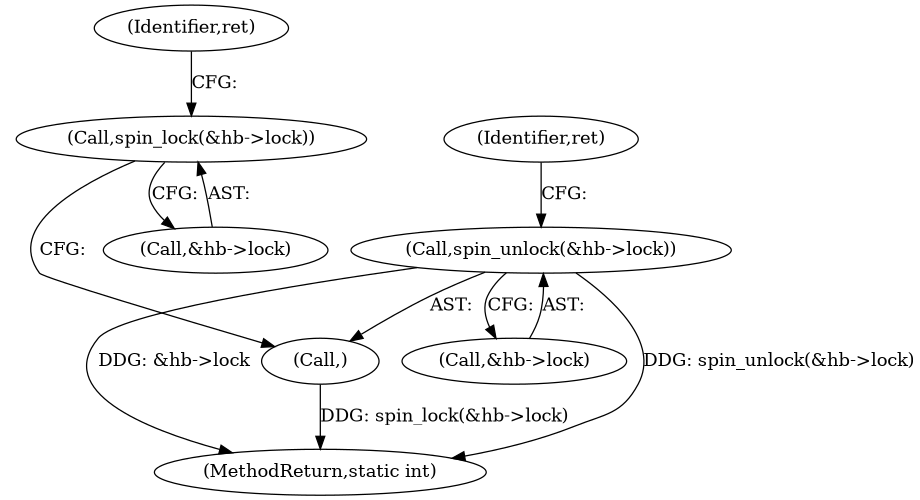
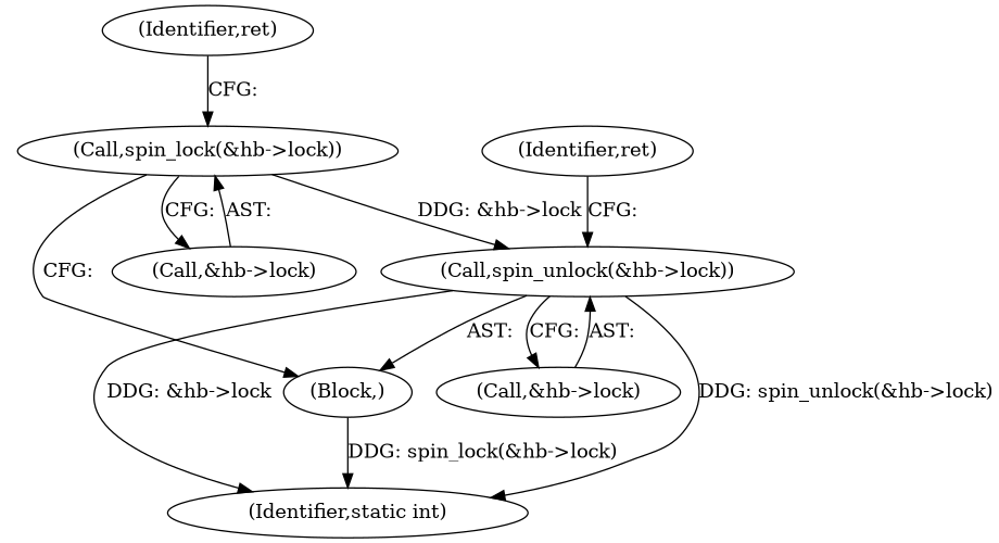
  digraph {
    n1 [label="(Call,spin_lock(&hb->lock))"]
    n2 [label="(Call,spin_unlock(&hb->lock))"]
-   n3 [label="(Call,)"]
+   n3 [label="(Block,)"]
    n4 [label="(Call,&hb->lock)"]
-   n5 [label="(MethodReturn,static int)"]
+   n5 [label="(Identifier,static int)"]
    n6 [label="(Call,&hb->lock)"]
    n7 [label="(Identifier,ret)"]
    n8 [label="(Identifier,ret)"]
+   n1 -> n2 [label="DDG: &hb->lock"]
    n1 -> n3 [label="CFG: "]
    n1 -> n4 [label="CFG: "]
    n2 -> n3 [label="AST: "]
    n2 -> n5 [label="DDG: spin_unlock(&hb->lock)"]
    n2 -> n5 [label="DDG: &hb->lock"]
    n2 -> n6 [label="CFG: "]
    n3 -> n5 [label="DDG: spin_lock(&hb->lock)"]
    n4 -> n1 [label="AST: "]
    n6 -> n2 [label="AST: "]
    n7 -> n1 [label="CFG: "]
    n8 -> n2 [label="CFG: "]
  }
